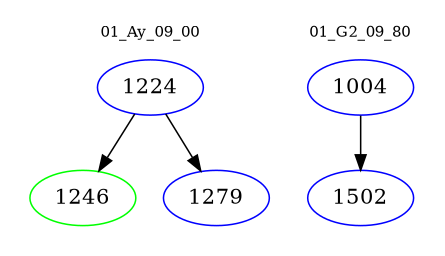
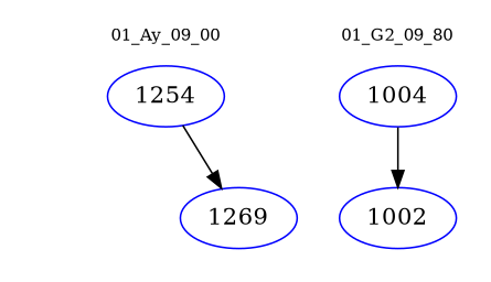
  digraph {
    node [color=blue]
    edge [color=black]
-   n1 [label=1224]
-   n2 [color=green label=1246]
-   n3 [label=1279]
+   n1 [label=1254]
+   n3 [label=1269]
    n4 [label=1004]
-   n5 [label=1502]
+   n5 [label=1002]
    subgraph cluster_1 {
      color=white
      fontsize=10
      label="01_Ay_09_00"
      n1
-     n2
      n3
    }
    subgraph cluster_2 {
      color=white
      fontsize=10
      label="01_G2_09_80"
      n4
      n5
    }
-   n1 -> n2
    n1 -> n3
    n4 -> n5
  }
